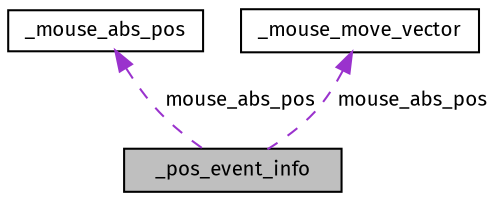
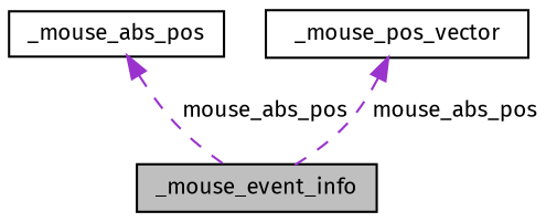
  digraph {
    fontname="Fira Sans"
    node [color=black fillcolor=white fontname="Fira Sans" fontsize=10 shape=record style=filled]
    edge [color=darkorchid3 dir=back fontname="Fira Sans" fontsize=10 labelfontname=Helvetica labelfontsize=10 style=dashed]
-   n1 [fillcolor=grey75 fontcolor=black height=0.2 label=_pos_event_info width=0.4]
+   n1 [fillcolor=grey75 fontcolor=black height=0.2 label=_mouse_event_info width=0.4]
    n2 [height=0.2 label=_mouse_abs_pos width=0.4]
-   n3 [height=0.2 label=_mouse_move_vector width=0.4]
+   n3 [height=0.2 label=_mouse_pos_vector width=0.4]
    n2 -> n1 [label=" mouse_abs_pos"]
    n3 -> n1 [label=" mouse_abs_pos"]
  }
